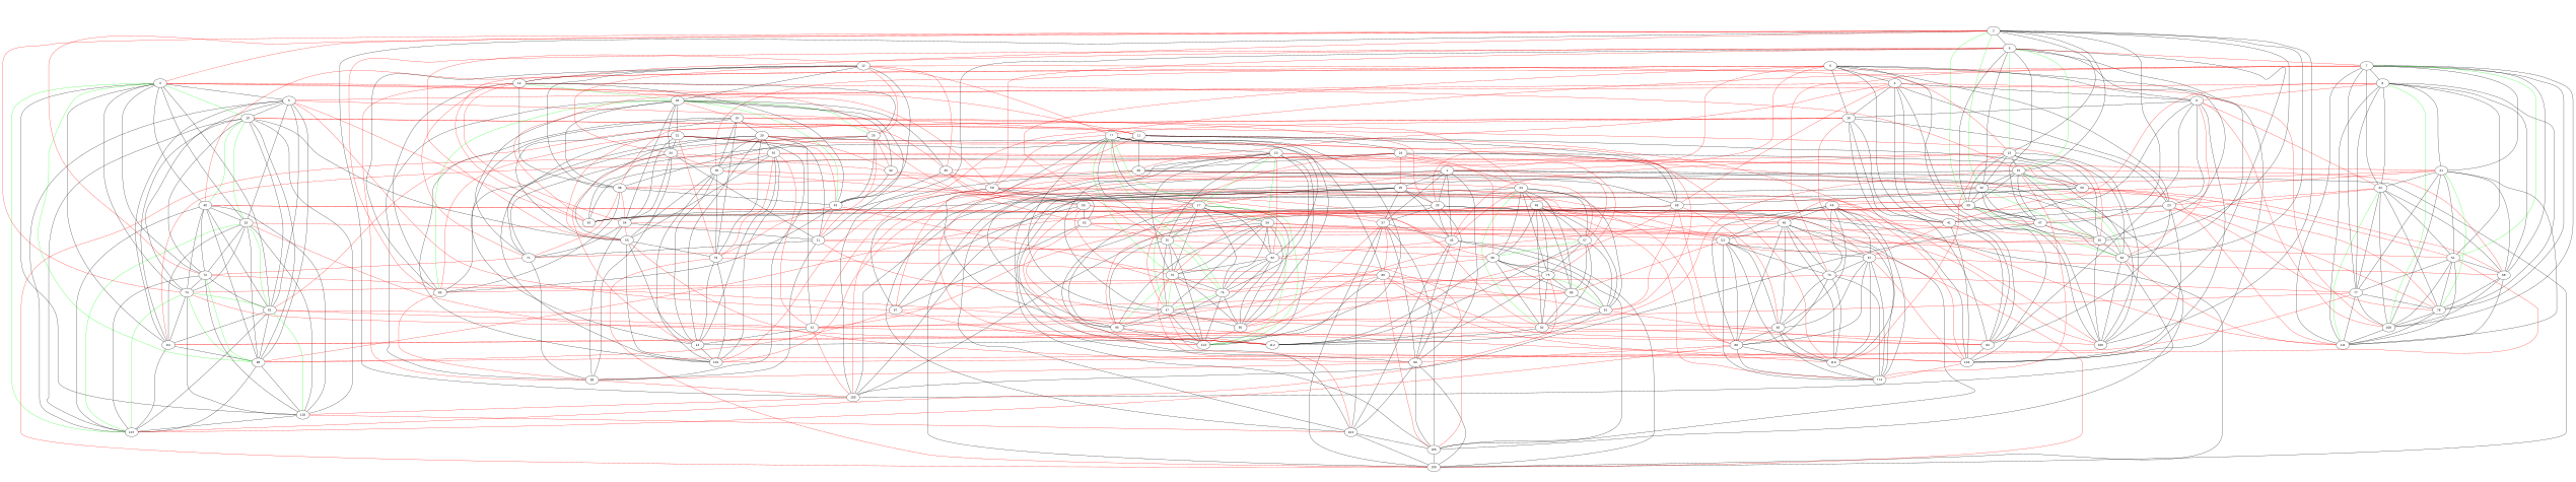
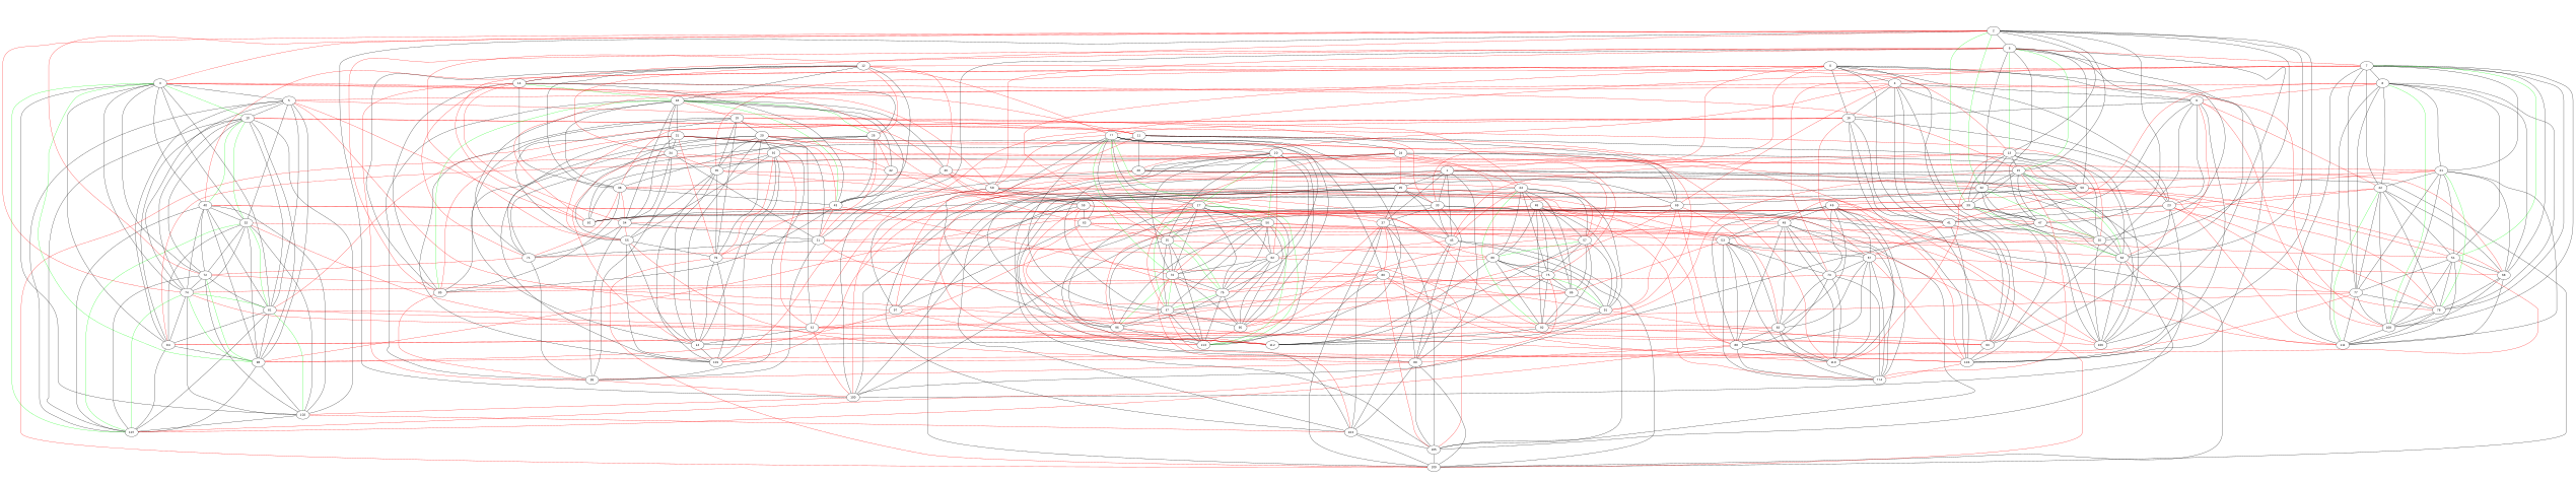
  graph {
    fontname="Liberation Sans"
    node [fontname="Liberation Sans"]
    edge [fontname="Liberation Sans"]
    0
    1
    4
    9
    16
    23
    33
    35
    41
    65
    90
    93
    104
    25
    27
    37
    45
    57
    89
    101
    103
    105
    109
    5
    28
    69
    108
    64
    22
    81
    17
    38
    67
    78
    111
    55
    92
    44
    79
    94
    87
    96
    113
    70
    76
    66
    114
    106
    53
    62
    95
    56
    63
    80
    75
    91
    86
    112
    99
    74
    11
    52
    84
    10
    98
    107
    97
    50
    88
    83
    100
    47
    68
    51
    77
    102
    82
    58
    20
    39
    85
    43
    54
    71
    110
    73
    48
    2
    3
    6
    13
    14
    15
    60
    72
    32
    26
    40
    7
    18
    61
    49
    24
    34
    42
    59
    8
    21
    36
    19
    31
    46
    12
    29
    30
    0 -- 1 [color=red]
    0 -- 4
    0 -- 9
    0 -- 16
    0 -- 23
    0 -- 33 [color=red]
    0 -- 35 [color=red]
    0 -- 41
    0 -- 65 [color=red]
    0 -- 90 [color=red]
    0 -- 93
    0 -- 104
    1 -- 33
    1 -- 25
    1 -- 27 [color=red]
    1 -- 37
    1 -- 45
    1 -- 57 [color=red]
    1 -- 89
    1 -- 101 [color=red]
    1 -- 103
    1 -- 105
    1 -- 109
    4 -- 9
    4 -- 16
    4 -- 23
    4 -- 41
    4 -- 93
    4 -- 104
    4 -- 5 [color=red]
    4 -- 28 [color=red]
    4 -- 69 [color=red]
    4 -- 108 [color=red]
    9 -- 16
    9 -- 23
    9 -- 41
    9 -- 93
    9 -- 104
    9 -- 108 [color=red]
    9 -- 64 [color=red]
    9 -- 22 [color=red]
    16 -- 23
    16 -- 41
    16 -- 93
    16 -- 104
    16 -- 81 [color=red]
    16 -- 17 [color=red]
    16 -- 38 [color=red]
    16 -- 67 [color=red]
    23 -- 41
    23 -- 90 [color=red]
    23 -- 93
    23 -- 104
    23 -- 78 [color=red]
    23 -- 111 [color=red]
    33 -- 37
    33 -- 45
    33 -- 89
    33 -- 103
    33 -- 105
    33 -- 109
    35 -- 101
    35 -- 55
    35 -- 92 [color=red]
    35 -- 44 [color=red]
    35 -- 79
    35 -- 94
    41 -- 93
    41 -- 104
    41 -- 67 [color=red]
    65 -- 87
    65 -- 96
    65 -- 113
    65 -- 70
    65 -- 76 [color=green]
    65 -- 66 [color=red]
    93 -- 104
    104 -- 114 [color=red]
    25 -- 33
    25 -- 37
    25 -- 45
    25 -- 89
    25 -- 103
    25 -- 105
    25 -- 109
    25 -- 106 [color=red]
    25 -- 53 [color=red]
    27 -- 65
    27 -- 87 [color=green]
    27 -- 96
    27 -- 113 [color=green]
    27 -- 70
    27 -- 76
    27 -- 62
    27 -- 95
    27 -- 56
    27 -- 63 [color=red]
    37 -- 45
    37 -- 89
    37 -- 103
    37 -- 105
    37 -- 109
    37 -- 95 [color=red]
    37 -- 80 [color=red]
    45 -- 89
    45 -- 103
    45 -- 105
    45 -- 109
    45 -- 62 [color=red]
    57 -- 92
    57 -- 66 [color=green]
    57 -- 75
    57 -- 91
    57 -- 86
    57 -- 112
    89 -- 103
    89 -- 105
    89 -- 109
    89 -- 99 [color=red]
    103 -- 105
    103 -- 109
    105 -- 109
    5 -- 90 [color=red]
    5 -- 81
    5 -- 74
    5 -- 11 [color=red]
    5 -- 52
    5 -- 84
    5 -- 10
    5 -- 98
    5 -- 107
    5 -- 97 [color=red]
    28 -- 90
    28 -- 69
    28 -- 38 [color=red]
    28 -- 78 [color=red]
    28 -- 113 [color=red]
    28 -- 50
    69 -- 90
    69 -- 70 [color=red]
    69 -- 95 [color=red]
    69 -- 91 [color=red]
    69 -- 88 [color=red]
    69 -- 83 [color=red]
    108 -- 111
    64 -- 111 [color=red]
    64 -- 106
    64 -- 100
    22 -- 23 [color=red]
    22 -- 108
    22 -- 78
    22 -- 111 [color=green]
    22 -- 47 [color=red]
    22 -- 68
    22 -- 51
    22 -- 77
    81 -- 84
    81 -- 98
    81 -- 107
    81 -- 83 [color=red]
    81 -- 102 [color=green]
    81 -- 82 [color=red]
    17 -- 65
    17 -- 27
    17 -- 87
    17 -- 96
    17 -- 113
    17 -- 70 [color=green]
    17 -- 76 [color=green]
    17 -- 62
    17 -- 95
    17 -- 56 [color=green]
    17 -- 58 [color=red]
    17 -- 20
    38 -- 39 [color=red]
    38 -- 85
    38 -- 43
    38 -- 54 [color=red]
    38 -- 71 [color=red]
    67 -- 104 [color=red]
    67 -- 114
    67 -- 88
    67 -- 83
    67 -- 68 [color=red]
    67 -- 110
    67 -- 73
    78 -- 108
    78 -- 111
    55 -- 89 [color=red]
    55 -- 101
    55 -- 79
    55 -- 94
    92 -- 106 [color=red]
    92 -- 112
    44 -- 45 [color=red]
    44 -- 57
    44 -- 92 [color=green]
    44 -- 66
    44 -- 75
    44 -- 91
    44 -- 86
    44 -- 112
    44 -- 48
    79 -- 101
    79 -- 109 [color=red]
    79 -- 94
    79 -- 80 [color=red]
    94 -- 101
    87 -- 104 [color=red]
    87 -- 96
    87 -- 113
    87 -- 95
    96 -- 113
    96 -- 112 [color=red]
    70 -- 103 [color=red]
    70 -- 87 [color=green]
    70 -- 96 [color=green]
    70 -- 113
    70 -- 76
    70 -- 95
    76 -- 87 [color=green]
    76 -- 96
    76 -- 113
    76 -- 95
    66 -- 92
    66 -- 76 [color=red]
    66 -- 75
    66 -- 91
    66 -- 86
    66 -- 112
    53 -- 67
    53 -- 114
    53 -- 86 [color=red]
    53 -- 88
    53 -- 83
    53 -- 110
    53 -- 73
    62 -- 105 [color=red]
    62 -- 87
    62 -- 70
    62 -- 76
    62 -- 95
    95 -- 113 [color=red]
    56 -- 65
    56 -- 57 [color=red]
    56 -- 87
    56 -- 96
    56 -- 113 [color=green]
    56 -- 70
    56 -- 76
    56 -- 106 [color=red]
    56 -- 62
    56 -- 95
    63 -- 65 [color=red]
    63 -- 109 [color=red]
    63 -- 64 [color=red]
    63 -- 112 [color=red]
    63 -- 97
    80 -- 93 [color=red]
    80 -- 105 [color=red]
    80 -- 94
    80 -- 91 [color=red]
    80 -- 86 [color=red]
    80 -- 82 [color=red]
    80 -- 85 [color=red]
    80 -- 110 [color=red]
    75 -- 92
    75 -- 76 [color=red]
    75 -- 91 [color=green]
    75 -- 86
    75 -- 112
    75 -- 107 [color=red]
    91 -- 93 [color=red]
    91 -- 92
    91 -- 112
    86 -- 92
    86 -- 87 [color=red]
    86 -- 91
    86 -- 97 [color=red]
    99 -- 100 [color=red]
    74 -- 81 [color=green]
    74 -- 84
    74 -- 98 [color=green]
    74 -- 107 [color=green]
    74 -- 102
    74 -- 82 [color=red]
    11 -- 90
    11 -- 104 [color=red]
    11 -- 28
    11 -- 69
    11 -- 97 [color=red]
    11 -- 50
    11 -- 24
    52 -- 81 [color=green]
    52 -- 53 [color=red]
    52 -- 112 [color=red]
    52 -- 74
    52 -- 84
    52 -- 98
    52 -- 107 [color=green]
    52 -- 102
    52 -- 72
    84 -- 98
    84 -- 107
    10 -- 81
-   10 -- 55
+   10 -- 74
    10 -- 11 [color=red]
    10 -- 52 [color=green]
    10 -- 84
    10 -- 98
    10 -- 107
    10 -- 102
    10 -- 60 [color=red]
    10 -- 72
    10 -- 40 [color=green]
    98 -- 107
    98 -- 102
    97 -- 112 [color=red]
    97 -- 98 [color=red]
    50 -- 90
    50 -- 69
    50 -- 78 [color=red]
    50 -- 68 [color=red]
    50 -- 51 [color=red]
    88 -- 89 [color=red]
    88 -- 114
    88 -- 107 [color=red]
    88 -- 110
    83 -- 114
    83 -- 84 [color=red]
    83 -- 88
    83 -- 110
    100 -- 102 [color=red]
    47 -- 64
    47 -- 100
    47 -- 60 [color=red]
    47 -- 61 [color=red]
    68 -- 108
    68 -- 78
    68 -- 111
    51 -- 101 [color=red]
    51 -- 108
    51 -- 78
    51 -- 111
    51 -- 68
    51 -- 77
    77 -- 108
    77 -- 78
    77 -- 111
    77 -- 98 [color=red]
    77 -- 82 [color=red]
    102 -- 103 [color=red]
    102 -- 107
    82 -- 93 [color=red]
    82 -- 94
    82 -- 100 [color=red]
    58 -- 101 [color=red]
    58 -- 114 [color=red]
    58 -- 63
    58 -- 97
    58 -- 88 [color=red]
    58 -- 59
    20 -- 65
    20 -- 27 [color=green]
    20 -- 87
    20 -- 96
    20 -- 113
    20 -- 70
    20 -- 76
    20 -- 62 [color=red]
    20 -- 56 [color=green]
    20 -- 75 [color=red]
    20 -- 21 [color=red]
    20 -- 36 [color=red]
    39 -- 64 [color=green]
    39 -- 106
    39 -- 100
    39 -- 47
    39 -- 82 [color=red]
    39 -- 54 [color=red]
    39 -- 60
    85 -- 99 [color=red]
    43 -- 79 [color=red]
    43 -- 70 [color=red]
    43 -- 85
    43 -- 61 [color=red]
    54 -- 55 [color=red]
    54 -- 99
    54 -- 71
    54 -- 61
    71 -- 99
    71 -- 72 [color=red]
    110 -- 114
    73 -- 114
    73 -- 74 [color=red]
    73 -- 88
    73 -- 83
    73 -- 77 [color=red]
    73 -- 110
    48 -- 57
    48 -- 92
    48 -- 96 [color=red]
    48 -- 66
    48 -- 53 [color=red]
    48 -- 75
    48 -- 91
    48 -- 86
    48 -- 98 [color=red]
    48 -- 49 [color=red]
    2 -- 64
    2 -- 106
    2 -- 74 [color=red]
    2 -- 100
    2 -- 47
    2 -- 39 [color=green]
    2 -- 3 [color=red]
    2 -- 6
    2 -- 13
    2 -- 14 [color=red]
    2 -- 15
    2 -- 60
    2 -- 72 [color=red]
    2 -- 32 [color=green]
    3 -- 5
    3 -- 81
    3 -- 74
    3 -- 11 [color=red]
    3 -- 52
    3 -- 84
    3 -- 10 [color=green]
    3 -- 98 [color=green]
    3 -- 107 [color=green]
    3 -- 102
    3 -- 58 [color=red]
    3 -- 72
    3 -- 26 [color=red]
    3 -- 40
    6 -- 64
    6 -- 55 [color=red]
    6 -- 106
    6 -- 100
    6 -- 47
    6 -- 58 [color=red]
-   6 -- 39
+   6 -- 50
    6 -- 85 [color=red]
    6 -- 13 [color=green]
    6 -- 15 [color=green]
    6 -- 60
    6 -- 32
    6 -- 7 [color=red]
    13 -- 45 [color=red]
    13 -- 64
    13 -- 106
    13 -- 100 [color=red]
    13 -- 39
    13 -- 110 [color=red]
    13 -- 15
    13 -- 60
    13 -- 32
    14 -- 38
    14 -- 99 [color=red]
    14 -- 85
    14 -- 43
    14 -- 54 [color=red]
    14 -- 71 [color=red]
    14 -- 15 [color=red]
    14 -- 26
    14 -- 18 [color=green]
    15 -- 64 [color=green]
    15 -- 92 [color=red]
    15 -- 114 [color=red]
    15 -- 106
    15 -- 100
    15 -- 47
    15 -- 68 [color=red]
    15 -- 39
    15 -- 60
    15 -- 32
    60 -- 64
    60 -- 106
    60 -- 71 [color=red]
    72 -- 104 [color=red]
    72 -- 81
    72 -- 74
    72 -- 98 [color=green]
    72 -- 107
    72 -- 102
    32 -- 64
    32 -- 106
    32 -- 100
    32 -- 47
    32 -- 39
    32 -- 60 [color=green]
    32 -- 49 [color=red]
    26 -- 27 [color=red]
    26 -- 38
    26 -- 85
    26 -- 43
    26 -- 61 [color=red]
-   26 -- 34 [color=red]
+   26 -- 34 [color=black]
    26 -- 42 [color=red]
    40 -- 41 [color=red]
    40 -- 81
    40 -- 74
    40 -- 52
    40 -- 98
    40 -- 107
    40 -- 51 [color=red]
    40 -- 102
    40 -- 72
    7 -- 108
    7 -- 22
    7 -- 78
    7 -- 111
    7 -- 68
    7 -- 51 [color=green]
    7 -- 77
    7 -- 82 [color=red]
    7 -- 73 [color=red]
    7 -- 40 [color=red]
    7 -- 8
    7 -- 21
    18 -- 38
    18 -- 99
    18 -- 85 [color=green]
    18 -- 43 [color=green]
    18 -- 54
    18 -- 71
    18 -- 26 [color=green]
    18 -- 61
    18 -- 34
    18 -- 42
    18 -- 36
    18 -- 19 [color=red]
    18 -- 31
    61 -- 92 [color=red]
    61 -- 62 [color=red]
    61 -- 99
    61 -- 71
    49 -- 67
    49 -- 114
    49 -- 53
    49 -- 84 [color=red]
    49 -- 88
    49 -- 83
    49 -- 110
    49 -- 73
    24 -- 90
    24 -- 25 [color=red]
    24 -- 28
    24 -- 69
    24 -- 87 [color=red]
    24 -- 66 [color=red]
    24 -- 84 [color=red]
    24 -- 50
    24 -- 110 [color=red]
    34 -- 35 [color=red]
    34 -- 94 [color=red]
    34 -- 99
    34 -- 54
    34 -- 71
    34 -- 61
    34 -- 42 [color=red]
    42 -- 57 [color=red]
    42 -- 63 [color=red]
    42 -- 43
    59 -- 113 [color=red]
    59 -- 76 [color=red]
    59 -- 66 [color=red]
    59 -- 63
    59 -- 97
    59 -- 60 [color=red]
    8 -- 9 [color=red]
    8 -- 41 [color=red]
    8 -- 90 [color=red]
    8 -- 108 [color=green]
    8 -- 22
    8 -- 78
    8 -- 111
    8 -- 68
    8 -- 51
    8 -- 77
    8 -- 21
    21 -- 108
    21 -- 22
    21 -- 78 [color=green]
    21 -- 111
    21 -- 68
    21 -- 51
    21 -- 77
    21 -- 32 [color=red]
    21 -- 46 [color=red]
    36 -- 37 [color=red]
    36 -- 58 [color=red]
    36 -- 43
    36 -- 59 [color=red]
    19 -- 33 [color=red]
    19 -- 35
    19 -- 101
    19 -- 55
    19 -- 44 [color=red]
    19 -- 79
    19 -- 94
    19 -- 36 [color=red]
    19 -- 29
    31 -- 55 [color=red]
    31 -- 79 [color=red]
    31 -- 99
    31 -- 85 [color=red]
    31 -- 43 [color=red]
    31 -- 54
    31 -- 71
    31 -- 32 [color=red]
    31 -- 61
    31 -- 34
    46 -- 67
    46 -- 111 [color=red]
    46 -- 114
    46 -- 53
    46 -- 88
    46 -- 83
    46 -- 47 [color=red]
    46 -- 110
    46 -- 73
    46 -- 49
    12 -- 17 [color=red]
    12 -- 38
    12 -- 85
    12 -- 43
    12 -- 13 [color=red]
    12 -- 14
    12 -- 26 [color=red]
    12 -- 18
    12 -- 34 [color=red]
    12 -- 36 [color=red]
    29 -- 35
    29 -- 101
    29 -- 55
    29 -- 79
    29 -- 94
    29 -- 80
    29 -- 91 [color=red]
    29 -- 82
    29 -- 42 [color=red]
    29 -- 30
    30 -- 35
    30 -- 101
    30 -- 109 [color=red]
    30 -- 55
    30 -- 44 [color=red]
    30 -- 79 [color=red]
    30 -- 94
    30 -- 50 [color=red]
    30 -- 82 [color=red]
  }
